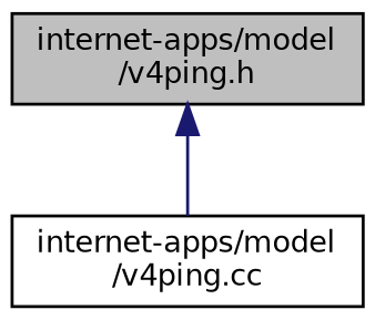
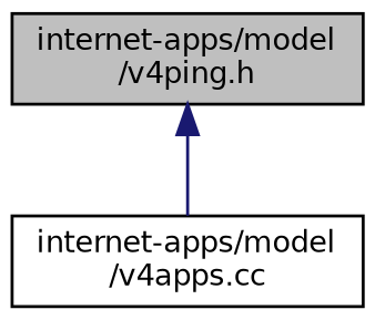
  digraph {
    node [color=black fontname=Helvetica fontsize=10 shape=record style=filled]
    n1 [fillcolor=grey75 fontcolor=black height=0.2 label="internet-apps/model\l/v4ping.h" width=0.4]
-   n2 [fillcolor=white height=0.2 label="internet-apps/model\l/v4ping.cc" width=0.4]
+   n2 [fillcolor=white height=0.2 label="internet-apps/model\l/v4apps.cc" width=0.4]
    n1 -> n2 [color=midnightblue dir=back fontname=Helvetica fontsize=10 labelfontname=Helvetica labelfontsize=10 style=solid]
  }
